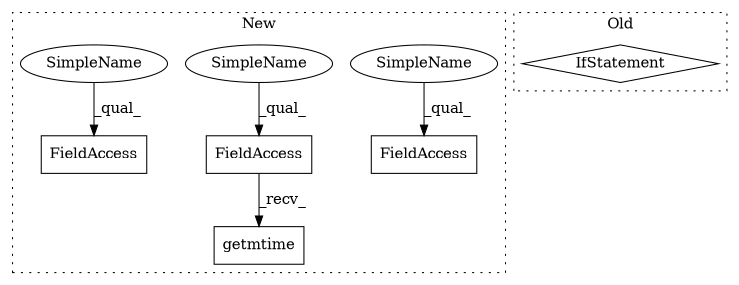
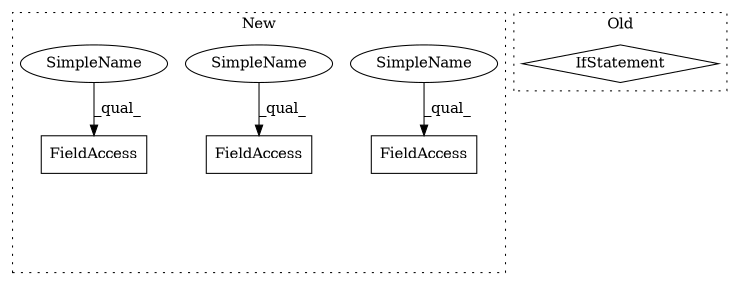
  digraph {
    node [a=22 l=7 s=11670 shape=box]
-   n1 [a=32 l="9,1" label=getmtime s="11678,11695"]
    n2 [label=FieldAccess]
    n3 [label=FieldAccess s=11641]
    n4 [label=FieldAccess s=10475]
    n5 [a=42 l=2 label=SimpleName s=11641 shape=ellipse]
    n6 [a=42 l=2 label=SimpleName shape=ellipse]
    n7 [a=42 l=2 label=SimpleName s=10475 shape=ellipse]
    n8 [a=25 l="4,2" label=IfStatement s="10770,10995" shape=diamond]
    subgraph cluster_1 {
      label=New
      style=dotted
-     n1
      n2
      n3
      n4
      n5
      n6
      n7
    }
    subgraph cluster_2 {
      label=Old
      style=dotted
      n8
    }
-   n2 -> n1 [label=_recv_]
    n5 -> n3 [label=_qual_]
    n6 -> n2 [label=_qual_]
    n7 -> n4 [label=_qual_]
  }
